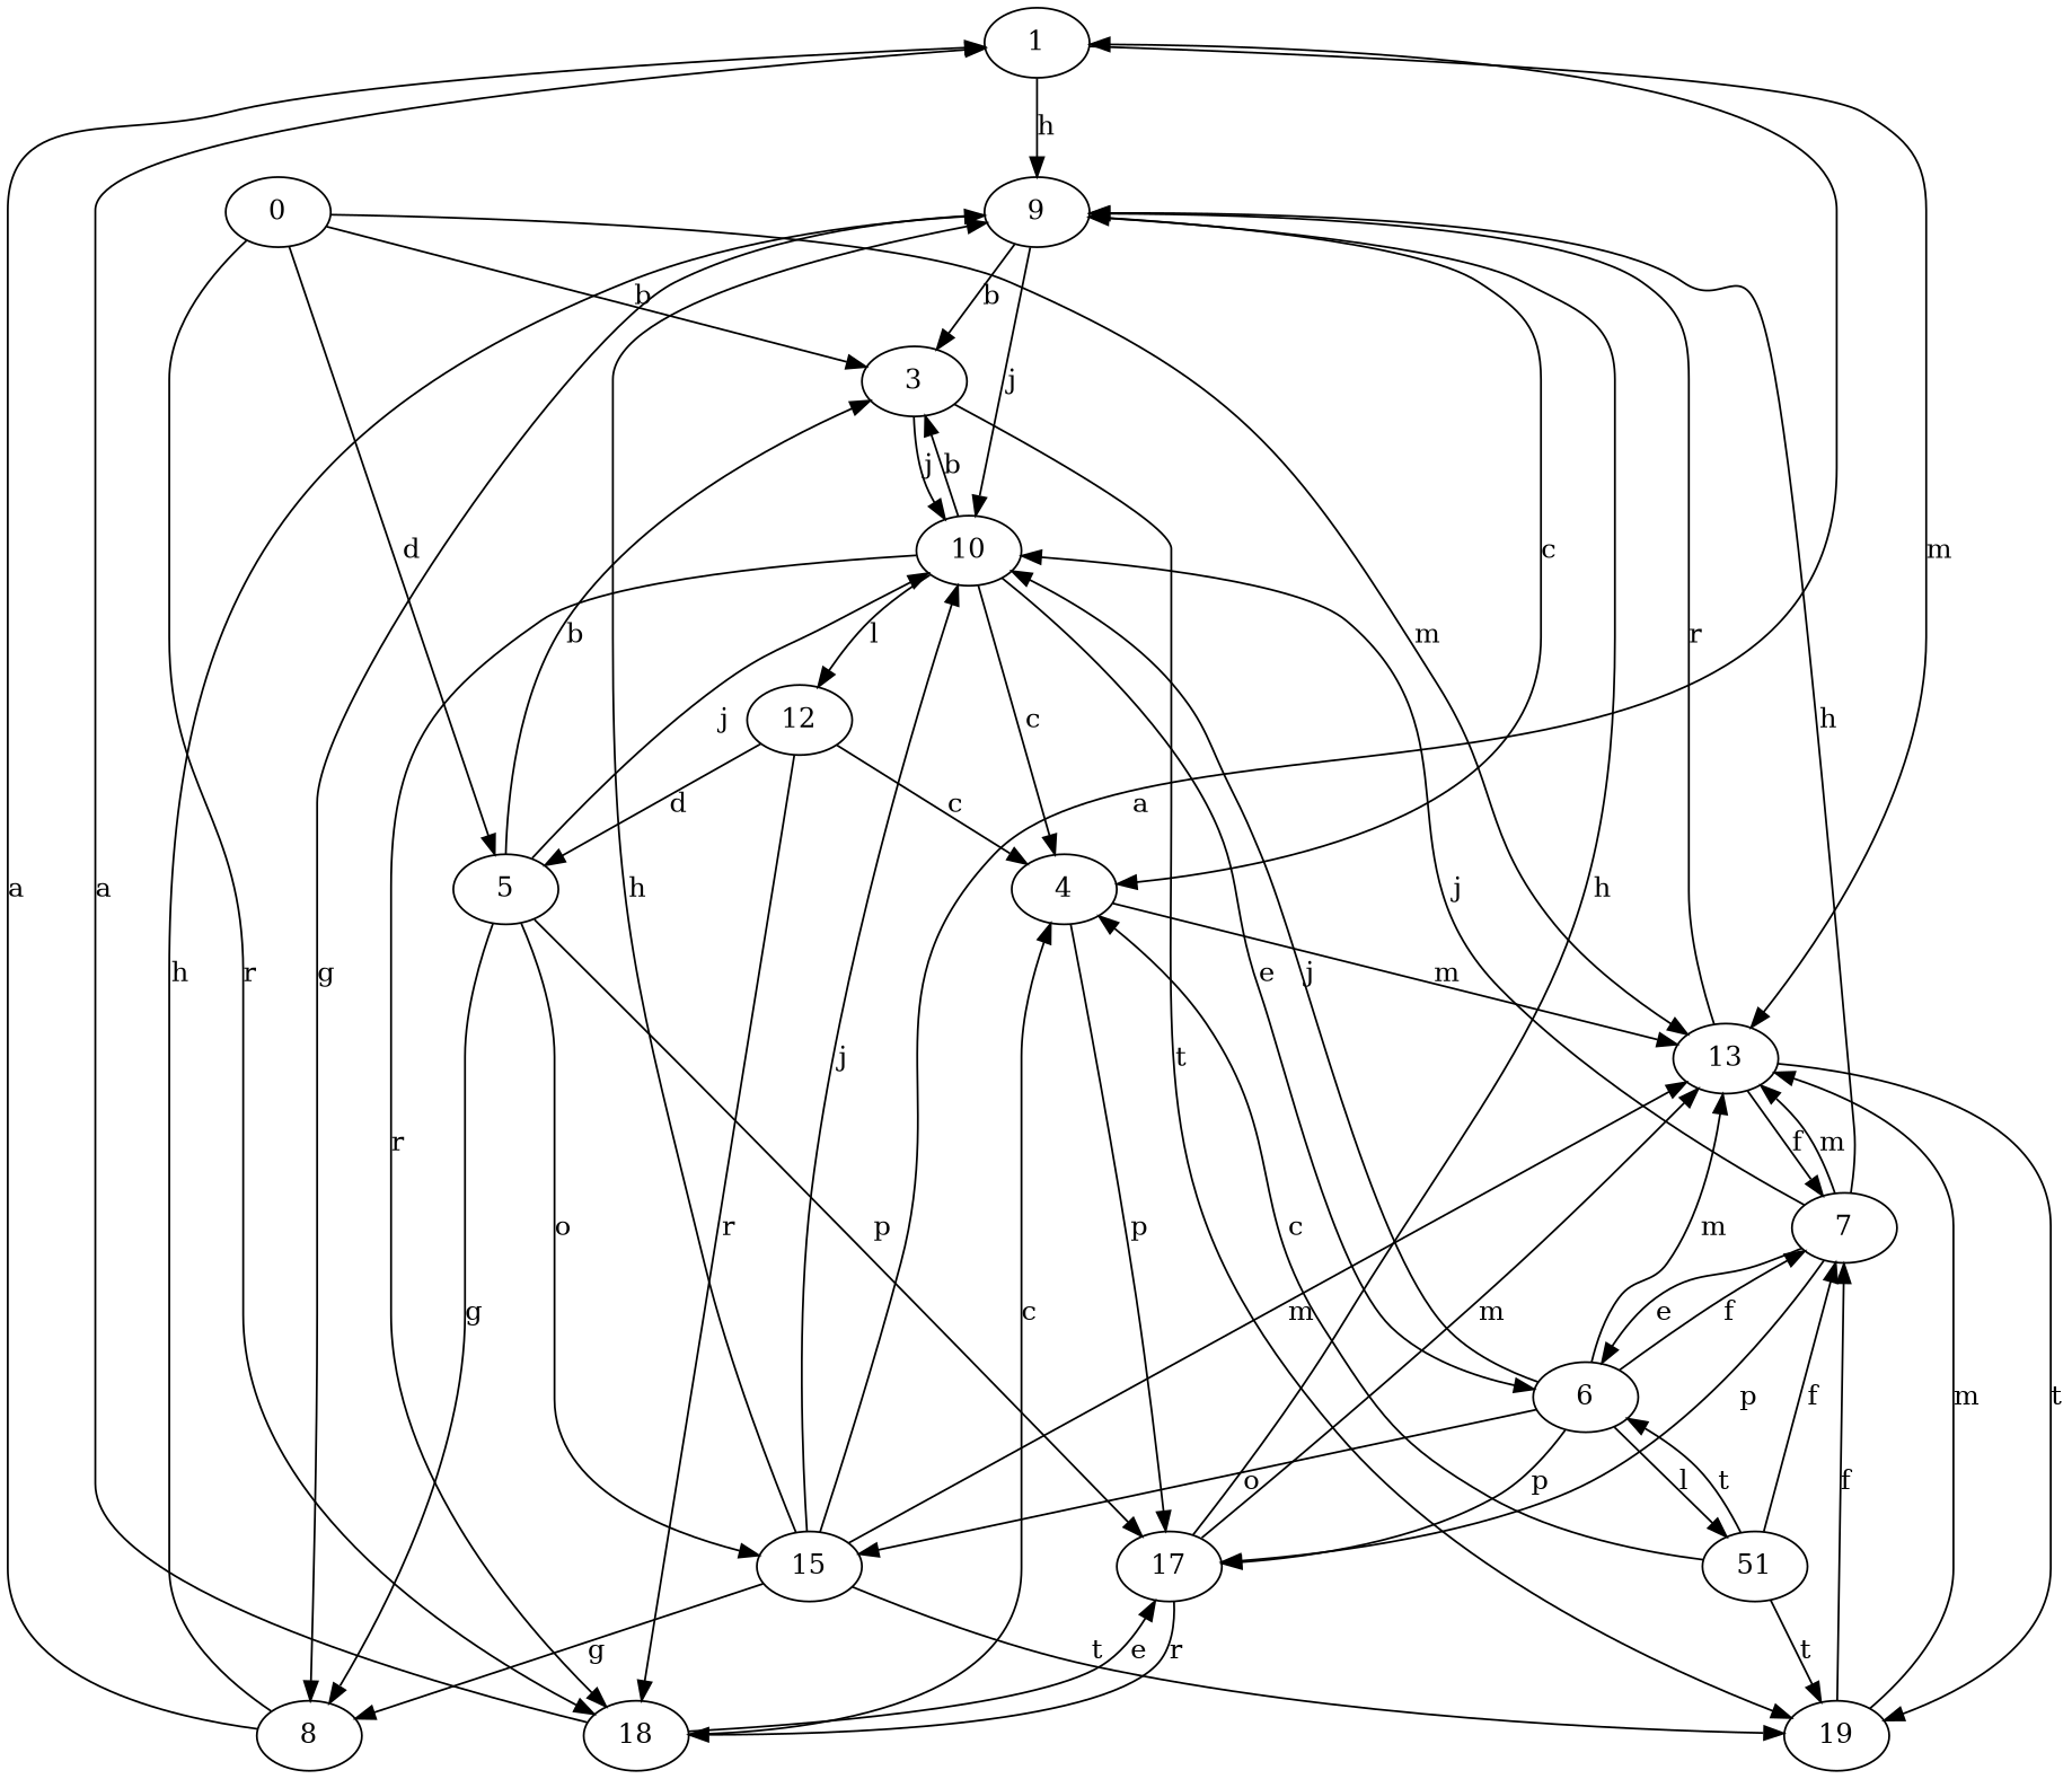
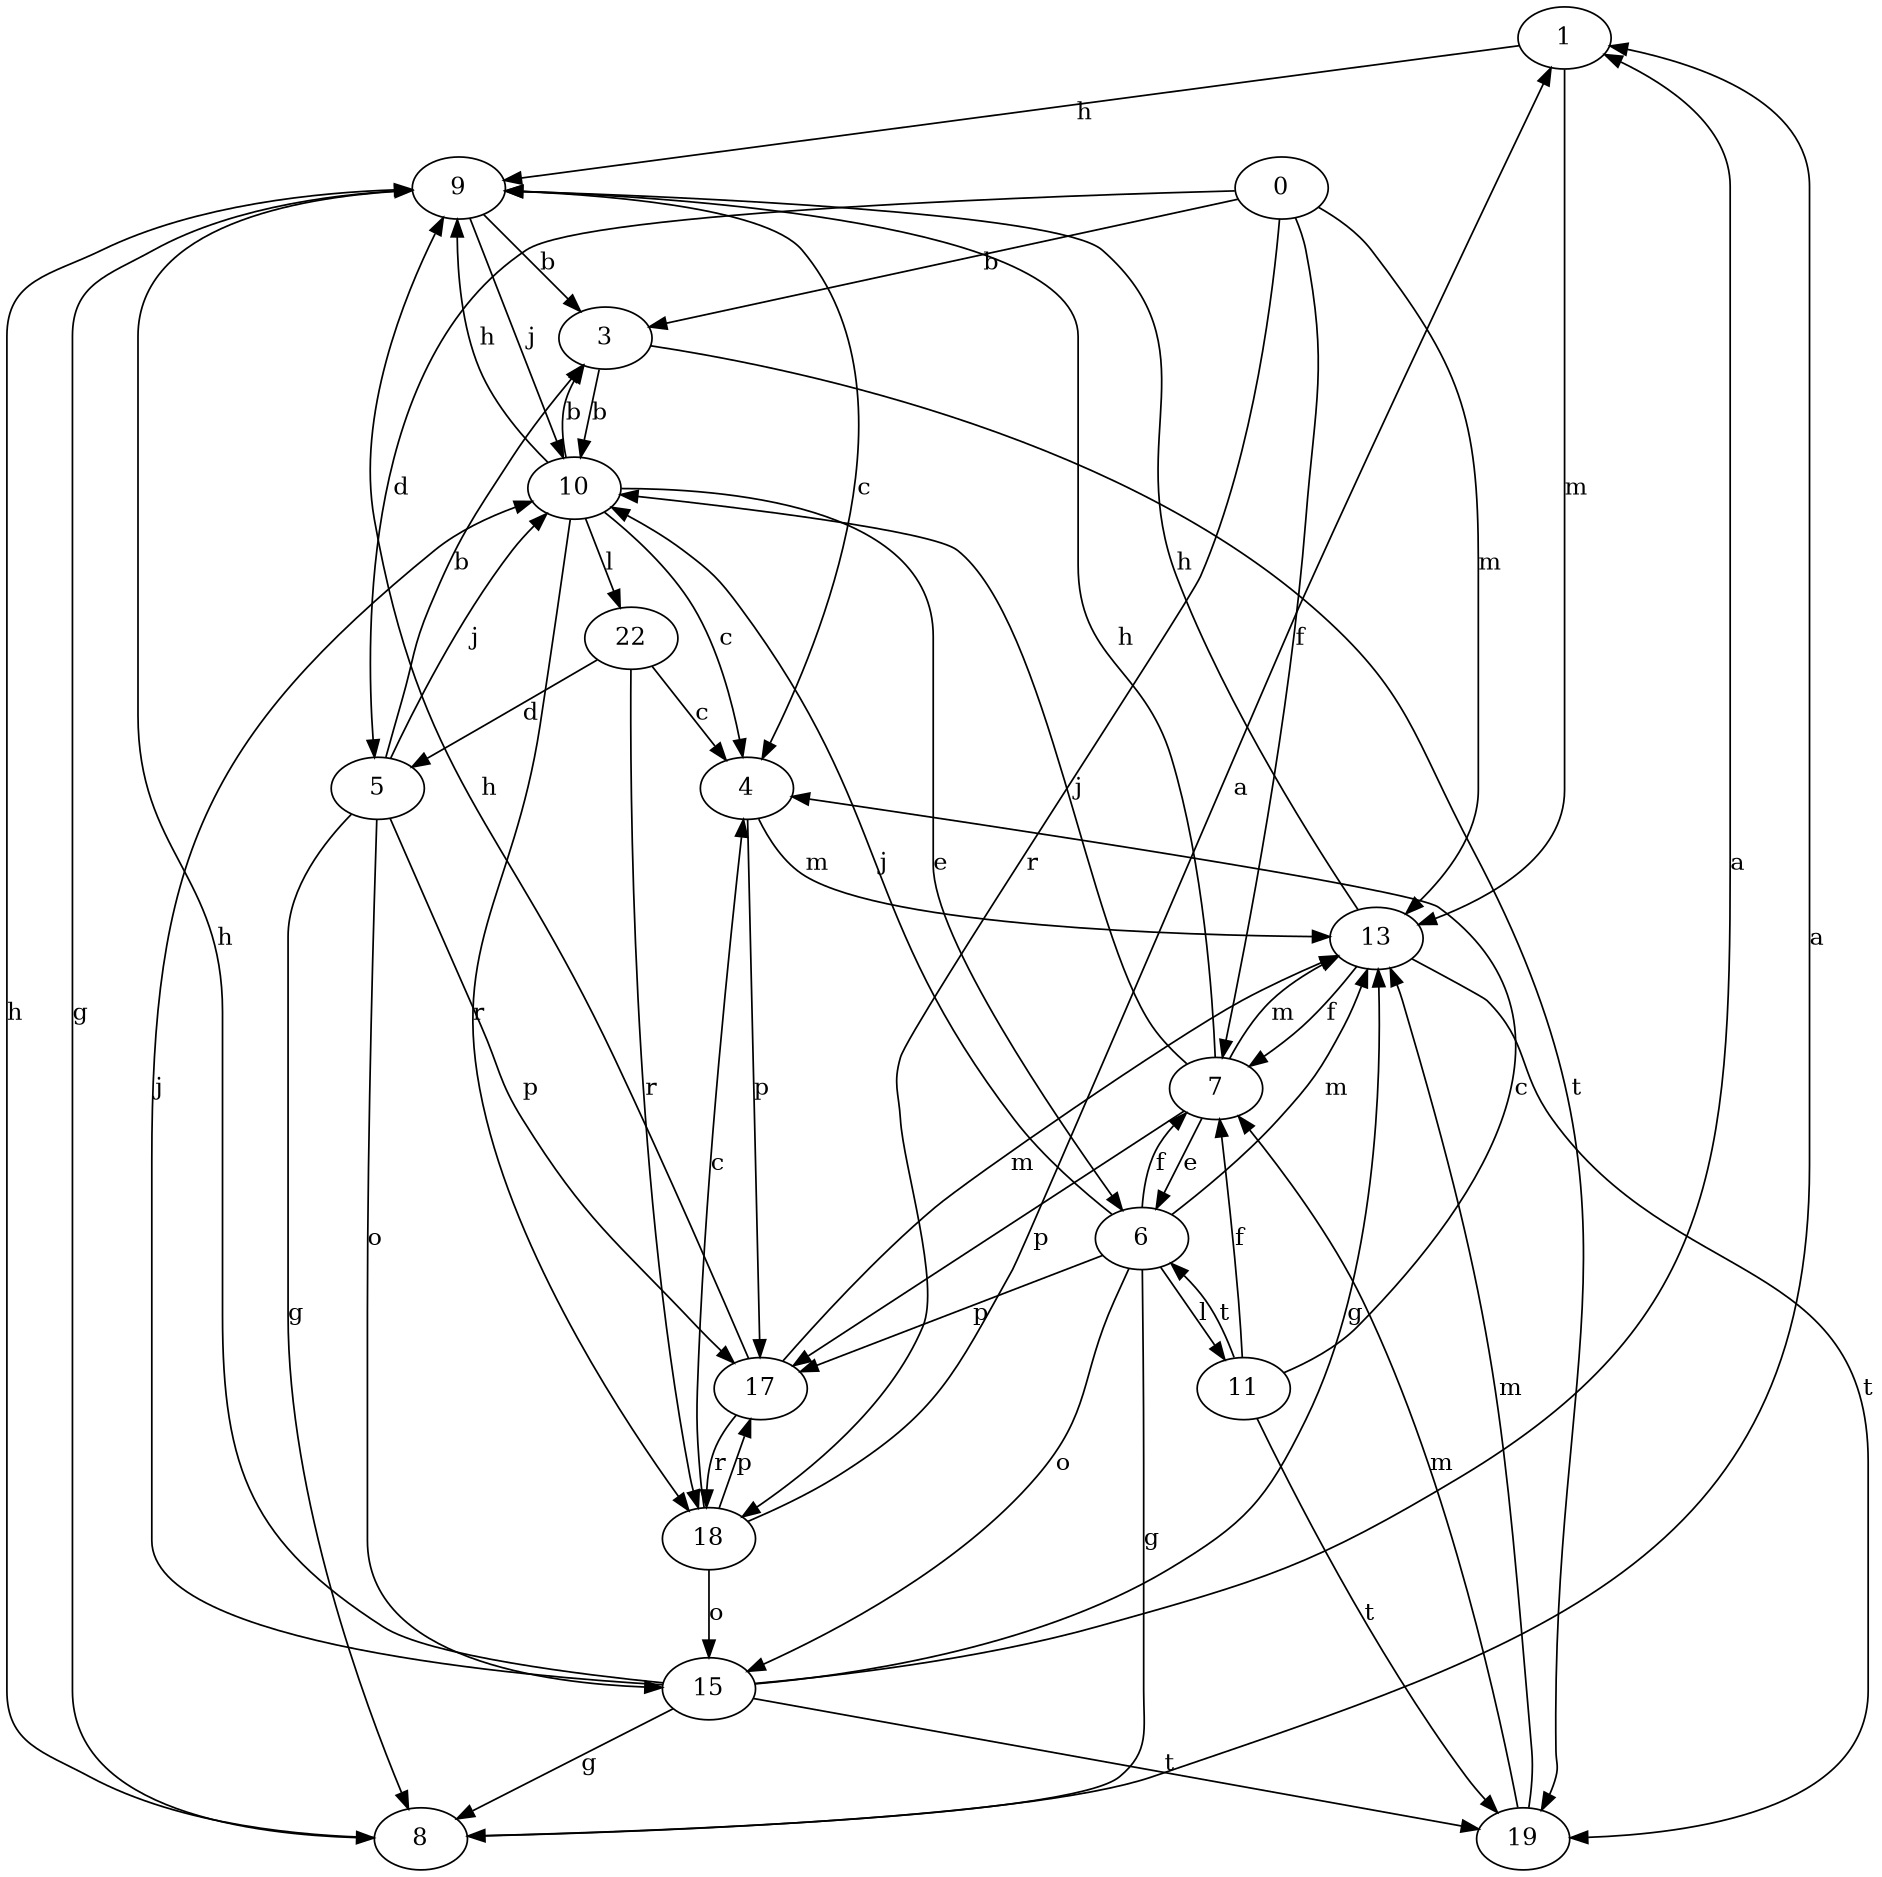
  strict digraph {
    1
    9
    13
    3
    10
    4
    8
    19
    7
    6
    18
-   12
+   12 [label=22]
    17
    15
    5
-   11 [label=51]
+   11
    0
    1 -> 9 [label=h]
    1 -> 13 [label=m]
    9 -> 3 [label=b]
    9 -> 10 [label=j]
    9 -> 4 [label=c]
    9 -> 8 [label=g]
-   13 -> 9 [label=r]
+   13 -> 9 [label=h]
    13 -> 19 [label=t]
    13 -> 7 [label=f]
-   3 -> 10 [label=j]
+   3 -> 10 [label=b]
    3 -> 19 [label=t]
+   10 -> 9 [label=h]
    10 -> 3 [label=b]
    10 -> 4 [label=c]
    10 -> 6 [label=e]
    10 -> 18 [label=r]
    10 -> 12 [label=l]
    4 -> 13 [label=m]
    4 -> 17 [label=p]
    8 -> 1 [label=a]
    8 -> 9 [label=h]
    19 -> 13 [label=m]
-   19 -> 7 [label=f]
+   19 -> 7 [label=m]
    7 -> 9 [label=h]
    7 -> 13 [label=m]
    7 -> 10 [label=j]
    7 -> 6 [label=e]
    7 -> 17 [label=p]
    6 -> 13 [label=m]
    6 -> 10 [label=j]
+   6 -> 8 [label=g]
    6 -> 7 [label=f]
    6 -> 17 [label=p]
    6 -> 15 [label=o]
    6 -> 11 [label=l]
    18 -> 1 [label=a]
    18 -> 4 [label=c]
-   18 -> 17 [label=e]
+   18 -> 17 [label=p]
+   18 -> 15 [label=o]
    12 -> 4 [label=c]
    12 -> 18 [label=r]
    12 -> 5 [label=d]
    17 -> 9 [label=h]
    17 -> 13 [label=m]
    17 -> 18 [label=r]
    15 -> 1 [label=a]
    15 -> 9 [label=h]
-   15 -> 13 [label=m]
+   15 -> 13 [label=g]
    15 -> 10 [label=j]
    15 -> 8 [label=g]
    15 -> 19 [label=t]
    5 -> 3 [label=b]
    5 -> 10 [label=j]
    5 -> 8 [label=g]
    5 -> 17 [label=p]
    5 -> 15 [label=o]
    11 -> 4 [label=c]
    11 -> 19 [label=t]
    11 -> 7 [label=f]
    11 -> 6 [label=t]
    0 -> 13 [label=m]
    0 -> 3 [label=b]
+   0 -> 7 [label=f]
    0 -> 18 [label=r]
    0 -> 5 [label=d]
  }
